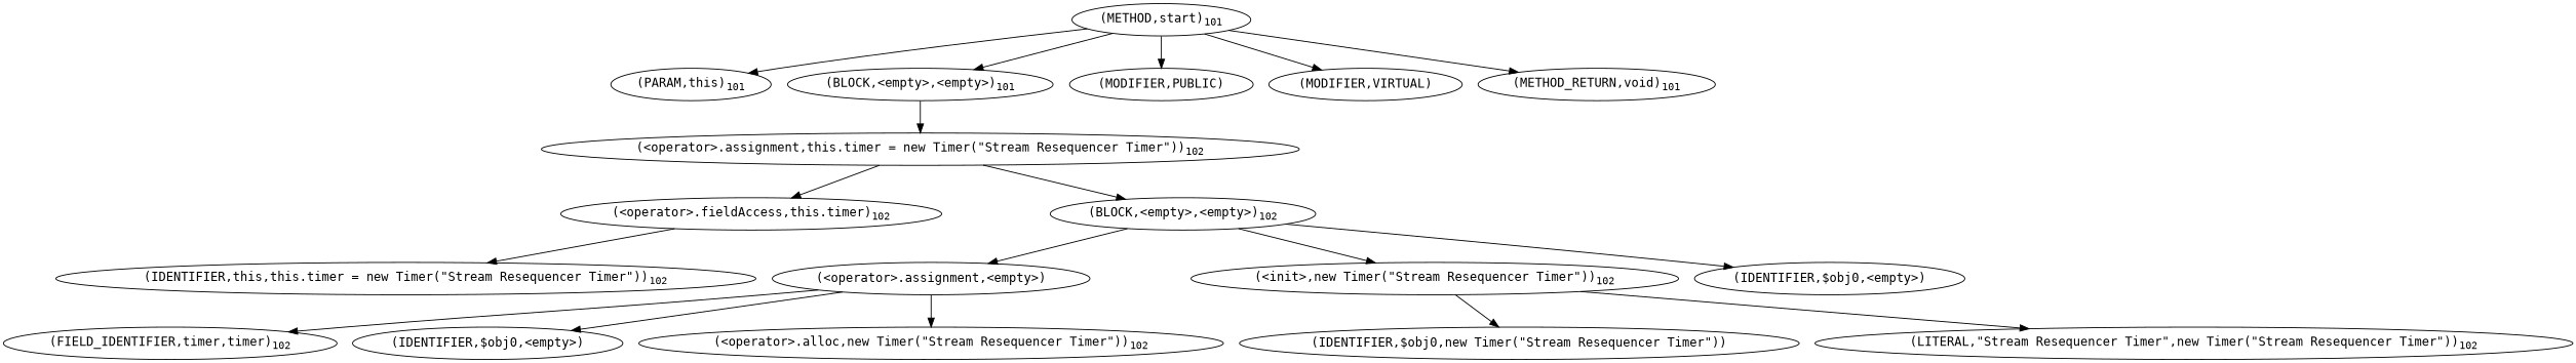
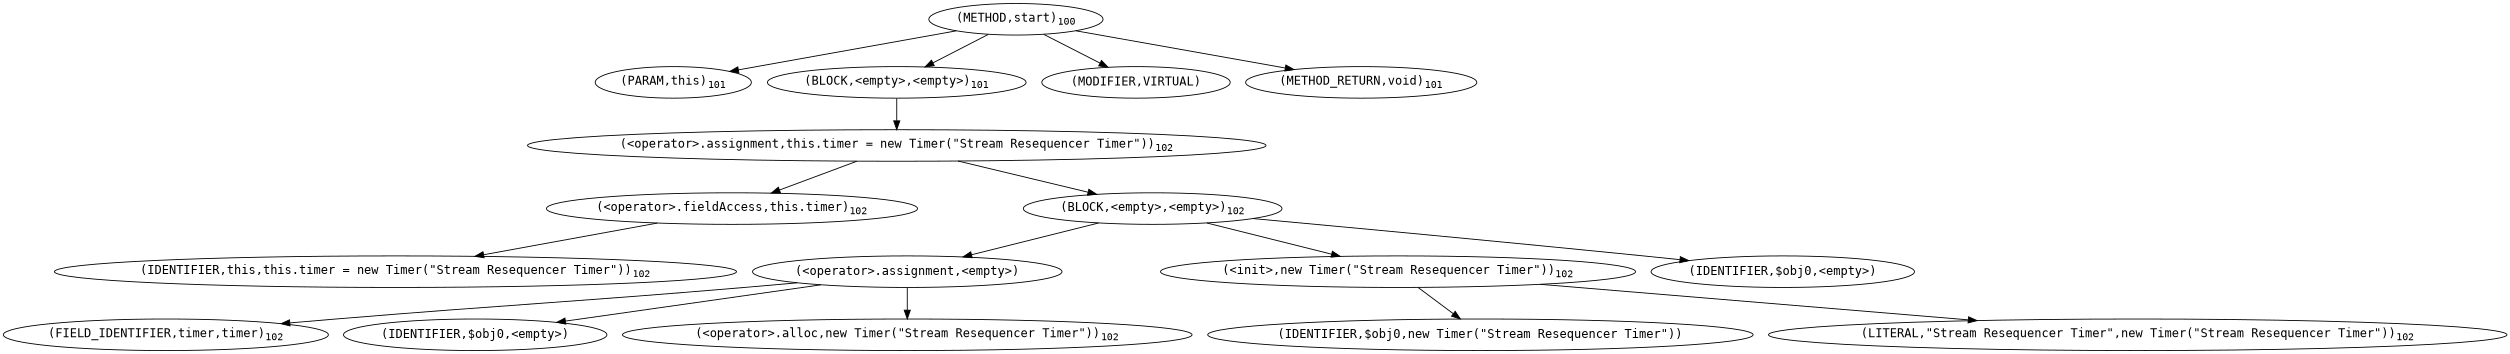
  digraph {
    fontname="DejaVu Sans Mono"
    node [fontname="DejaVu Sans Mono"]
    edge [fontname="DejaVu Sans Mono"]
-   n1 [label=<(METHOD,start)<SUB>101</SUB>>]
+   n1 [label=<(METHOD,start)<SUB>100</SUB>>]
    n2 [label=<(PARAM,this)<SUB>101</SUB>>]
    n3 [label=<(BLOCK,&lt;empty&gt;,&lt;empty&gt;)<SUB>101</SUB>>]
-   n4 [label=<(MODIFIER,PUBLIC)>]
    n5 [label=<(MODIFIER,VIRTUAL)>]
    n6 [label=<(METHOD_RETURN,void)<SUB>101</SUB>>]
    n7 [label=<(&lt;operator&gt;.assignment,this.timer = new Timer(&quot;Stream Resequencer Timer&quot;))<SUB>102</SUB>>]
    n8 [label=<(&lt;operator&gt;.fieldAccess,this.timer)<SUB>102</SUB>>]
    n9 [label=<(BLOCK,&lt;empty&gt;,&lt;empty&gt;)<SUB>102</SUB>>]
    n10 [label=<(IDENTIFIER,this,this.timer = new Timer(&quot;Stream Resequencer Timer&quot;))<SUB>102</SUB>>]
    n11 [label=<(&lt;operator&gt;.assignment,&lt;empty&gt;)>]
    n12 [label=<(&lt;init&gt;,new Timer(&quot;Stream Resequencer Timer&quot;))<SUB>102</SUB>>]
    n13 [label=<(IDENTIFIER,$obj0,&lt;empty&gt;)>]
    n14 [label=<(FIELD_IDENTIFIER,timer,timer)<SUB>102</SUB>>]
    n15 [label=<(IDENTIFIER,$obj0,&lt;empty&gt;)>]
    n16 [label=<(&lt;operator&gt;.alloc,new Timer(&quot;Stream Resequencer Timer&quot;))<SUB>102</SUB>>]
    n17 [label=<(IDENTIFIER,$obj0,new Timer(&quot;Stream Resequencer Timer&quot;))>]
    n18 [label=<(LITERAL,&quot;Stream Resequencer Timer&quot;,new Timer(&quot;Stream Resequencer Timer&quot;))<SUB>102</SUB>>]
    n1 -> n2
    n1 -> n3
-   n1 -> n4
    n1 -> n5
    n1 -> n6
    n3 -> n7
    n7 -> n8
    n7 -> n9
    n8 -> n10
    n9 -> n11
    n9 -> n12
    n9 -> n13
    n11 -> n14
    n11 -> n15
    n11 -> n16
    n12 -> n17
    n12 -> n18
  }
